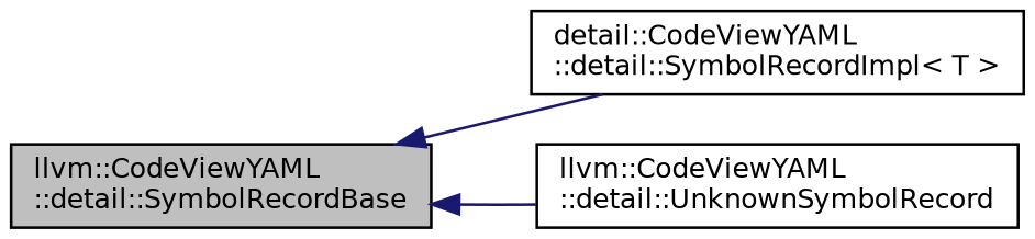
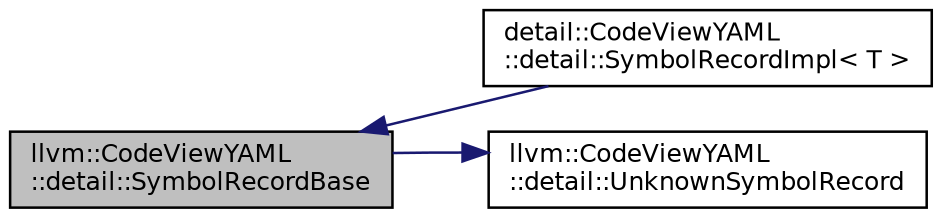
  digraph {
    rankdir=LR
    node [color=black fontname=Helvetica fontsize=10 shape=box]
    edge [color=midnightblue dir=back fontname=Helvetica fontsize=10 labelfontname=Helvetica labelfontsize=10 style=solid]
    n1 [fillcolor=grey75 fontcolor=black height=0.2 label="llvm::CodeViewYAML\l::detail::SymbolRecordBase" style=filled width=0.4]
    n2 [height=0.2 label="detail::CodeViewYAML\l::detail::SymbolRecordImpl\< T \>" width=0.4]
    n3 [height=0.2 label="llvm::CodeViewYAML\l::detail::UnknownSymbolRecord" width=0.4]
    n1 -> n2
-   n1 -> n3
+   n3 -> n1
  }
